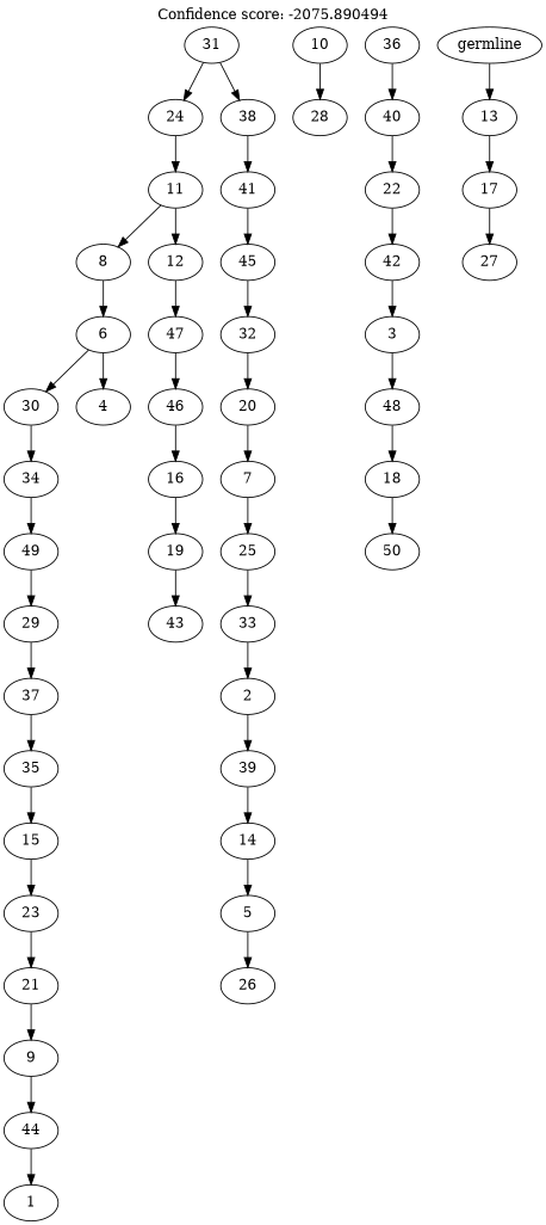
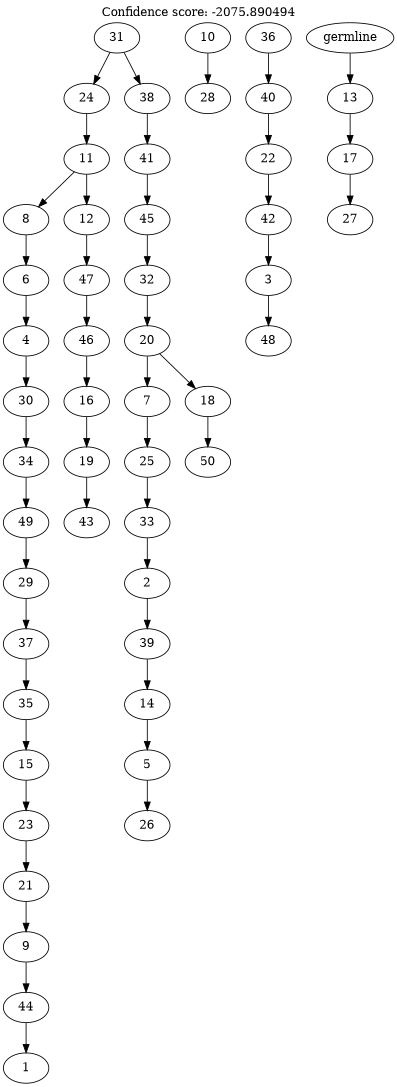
  digraph {
    label="Confidence score: -2075.890494"
    labelloc=t
    n1 [label=19]
    n2 [label=43]
    n3 [label=16]
    n4 [label=46]
    n5 [label=47]
    n6 [label=44]
    n7 [label=1]
    n8 [label=9]
    n9 [label=21]
    n10 [label=23]
    n11 [label=15]
    n12 [label=35]
    n13 [label=37]
    n14 [label=29]
    n15 [label=49]
    n16 [label=34]
    n17 [label=30]
    n18 [label=4]
    n19 [label=6]
    n20 [label=8]
    n21 [label=12]
    n22 [label=11]
    n23 [label=24]
    n24 [label=10]
    n25 [label=28]
    n26 [label=5]
    n27 [label=26]
    n28 [label=14]
    n29 [label=39]
    n30 [label=2]
    n31 [label=33]
    n32 [label=25]
    n33 [label=7]
    n34 [label=20]
    n35 [label=32]
    n36 [label=45]
    n37 [label=41]
    n38 [label=38]
    n39 [label=31]
    n40 [label=50]
    n41 [label=18]
    n42 [label=48]
    n43 [label=3]
    n44 [label=42]
    n45 [label=22]
    n46 [label=40]
    n47 [label=36]
    n48 [label=27]
    n49 [label=17]
    n50 [label=13]
    n51 [label=germline]
    n1 -> n2
    n3 -> n1
    n4 -> n3
    n5 -> n4
    n6 -> n7
    n8 -> n6
    n9 -> n8
    n10 -> n9
    n11 -> n10
    n12 -> n11
    n13 -> n12
    n14 -> n13
    n15 -> n14
    n16 -> n15
    n17 -> n16
-   n19 -> n17
+   n18 -> n17
    n19 -> n18
    n20 -> n19
    n21 -> n5
    n22 -> n20
    n22 -> n21
    n23 -> n22
    n24 -> n25
    n26 -> n27
    n28 -> n26
    n29 -> n28
    n30 -> n29
    n31 -> n30
    n32 -> n31
    n33 -> n32
    n34 -> n33
    n35 -> n34
    n36 -> n35
    n37 -> n36
    n38 -> n37
    n39 -> n23
    n39 -> n38
    n41 -> n40
-   n42 -> n41
+   n34 -> n41
    n43 -> n42
    n44 -> n43
    n45 -> n44
    n46 -> n45
    n47 -> n46
    n49 -> n48
    n50 -> n49
    n51 -> n50
  }
